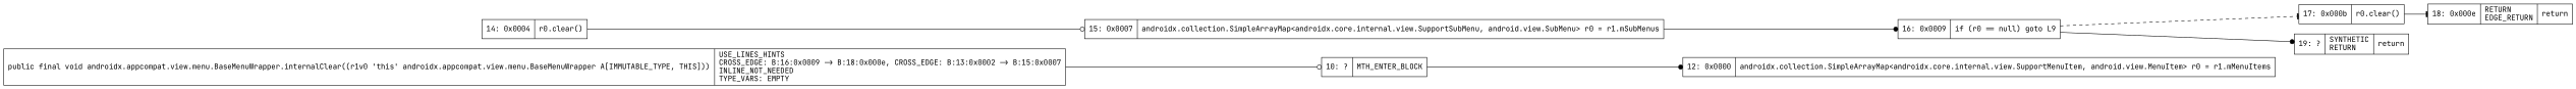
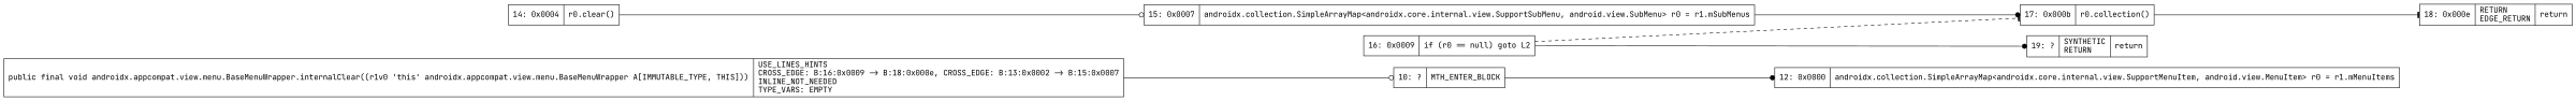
  digraph {
    fontname="JetBrains Mono"
    rankdir=LR
    node [fontname="JetBrains Mono" shape=record]
    edge [arrowhead=dot fontname="JetBrains Mono"]
    n1 [label="{10\:\ ?|MTH_ENTER_BLOCK\l}"]
    n2 [label="{12\:\ 0x0000|androidx.collection.SimpleArrayMap\<androidx.core.internal.view.SupportMenuItem, android.view.MenuItem\> r0 = r1.mMenuItems\l}"]
    n3 [label="{14\:\ 0x0004|r0.clear()\l}"]
    n4 [label="{15\:\ 0x0007|androidx.collection.SimpleArrayMap\<androidx.core.internal.view.SupportSubMenu, android.view.SubMenu\> r0 = r1.mSubMenus\l}"]
-   n5 [label="{16\:\ 0x0009|if (r0 == null) goto L9\l}"]
-   n6 [label="{17\:\ 0x000b|r0.clear()\l}"]
+   n5 [label="{16\:\ 0x0009|if (r0 == null) goto L2\l}"]
+   n6 [label="{17\:\ 0x000b|r0.collection()\l}"]
    n7 [label="{19\:\ ?|SYNTHETIC\lRETURN\l|return\l}"]
    n8 [label="{18\:\ 0x000e|RETURN\lEDGE_RETURN\l|return\l}"]
    n9 [label="{public final void androidx.appcompat.view.menu.BaseMenuWrapper.internalClear((r1v0 'this' androidx.appcompat.view.menu.BaseMenuWrapper A[IMMUTABLE_TYPE, THIS]))  | USE_LINES_HINTS\lCROSS_EDGE: B:16:0x0009 \-\> B:18:0x000e, CROSS_EDGE: B:13:0x0002 \-\> B:15:0x0007\lINLINE_NOT_NEEDED\lTYPE_VARS: EMPTY\l}"]
    n1 -> n2
    n3 -> n4 [arrowhead=odot]
-   n4 -> n5
+   n4 -> n6
    n5 -> n6 [arrowhead=tee style=dashed]
    n5 -> n7
    n6 -> n8 [arrowhead=tee]
    n9 -> n1 [arrowhead=odot]
  }
